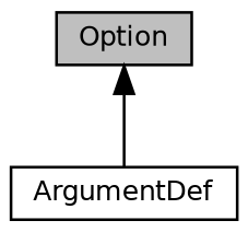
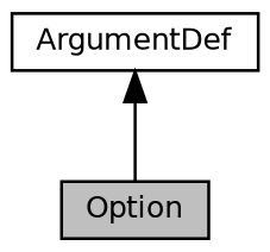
  digraph {
    node [color=black fontname=Helvetica fontsize=10 shape=record style=filled]
    n1 [fillcolor=grey75 fontcolor=black height=0.2 label=Option width=0.4]
    n2 [fillcolor=white height=0.2 label=ArgumentDef width=0.4]
-   n1 -> n2 [color=black dir=back fontname=Helvetica fontsize=10 labelfontname=Helvetica labelfontsize=10 style=solid]
+   n2 -> n1 [color=black dir=back fontname=Helvetica fontsize=10 labelfontname=Helvetica labelfontsize=10 style=solid]
  }
